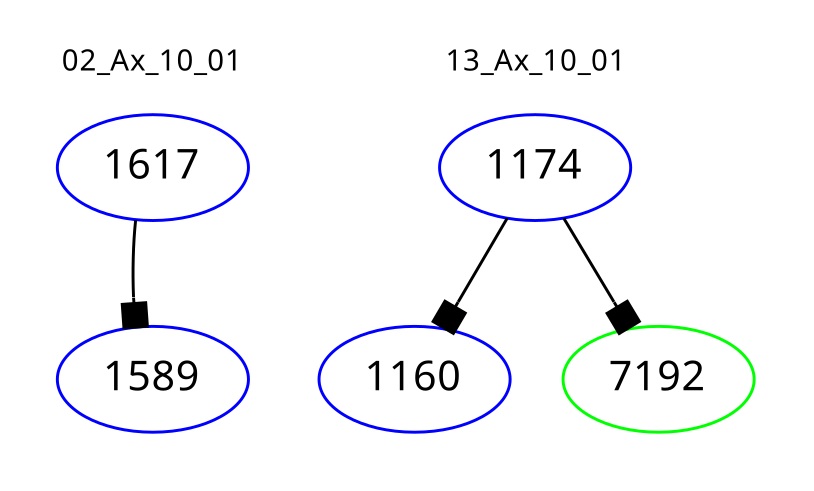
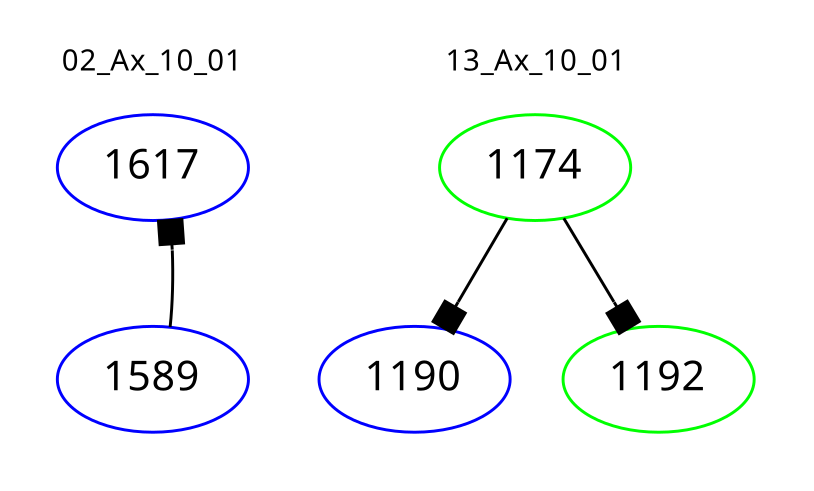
  digraph {
    fontname="Noto Sans"
    node [color=blue fontname="Noto Sans"]
    edge [arrowhead=box color=black fontname="Noto Sans"]
    n1 [label=1617]
    n2 [label=1589]
-   n3 [label=1174]
-   n4 [label=1160]
-   n5 [color=green label=7192]
+   n3 [color=green label=1174]
+   n4 [label=1190]
+   n5 [color=green label=1192]
    subgraph cluster_1 {
      color=white
      fontsize=10
      label="02_Ax_10_01"
      n1
      n2
    }
    subgraph cluster_2 {
      color=white
      fontsize=10
      label="13_Ax_10_01"
      n3
      n4
      n5
    }
-   n1 -> n2
+   n2 -> n1
    n3 -> n4
    n3 -> n5
  }
